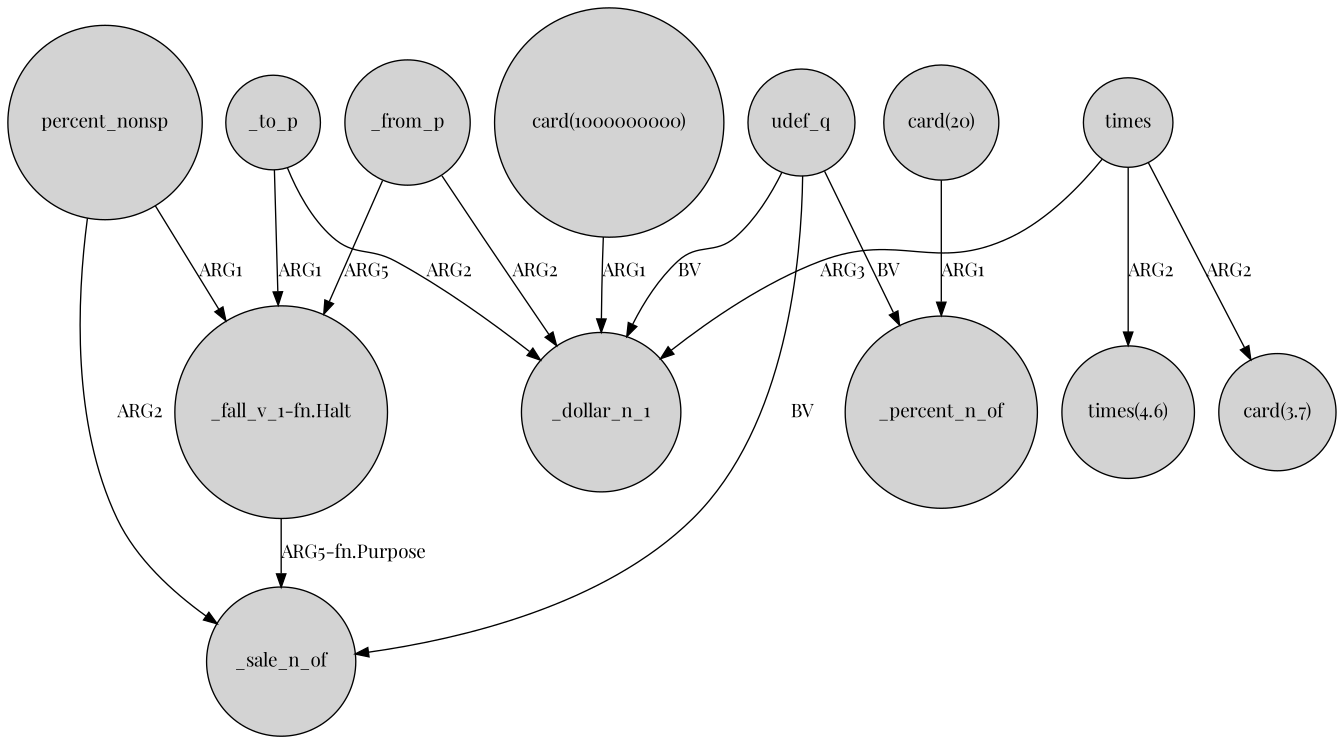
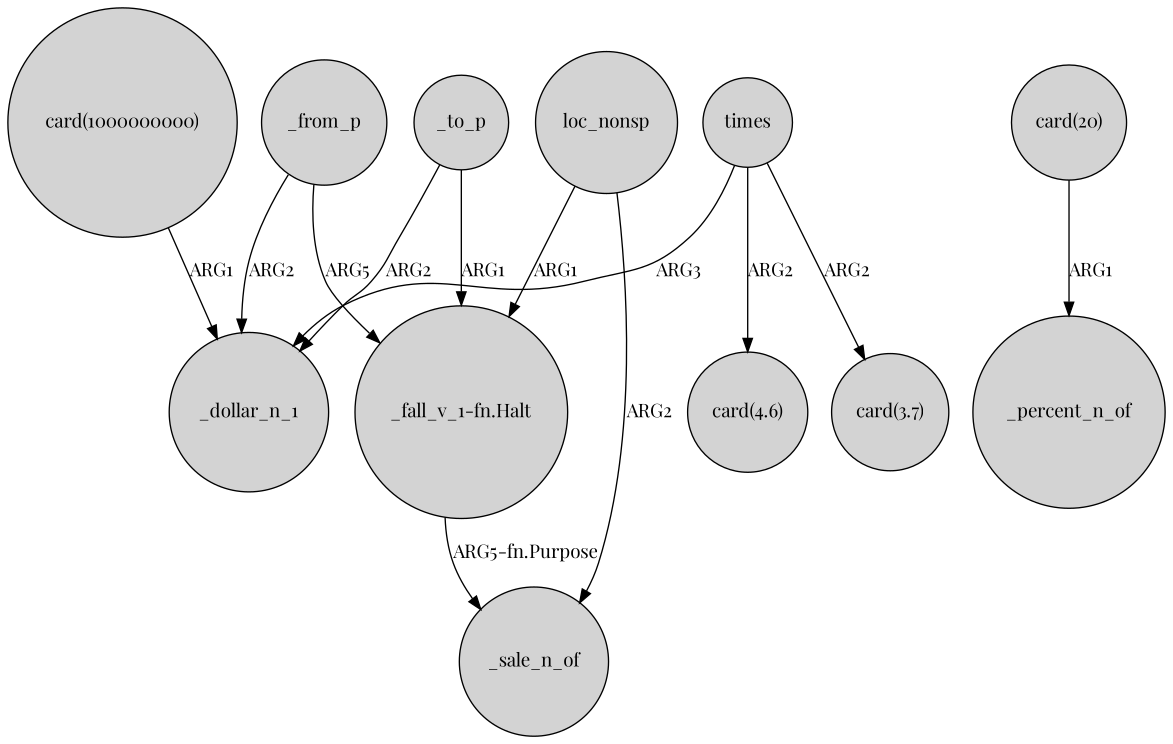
  digraph {
    fontname="Playfair Display"
    node [fontname="Playfair Display" shape=circle style=filled]
    edge [fontname="Playfair Display"]
    "card(1000000000)"
    _dollar_n_1
    _from_p
    "_fall_v_1-fn.Halt"
    _sale_n_of
-   udef_q
    _percent_n_of
    times
-   "card(4.6)" [label="times(4.6)"]
+   "card(4.6)"
    "card(3.7)"
    _to_p
    "card(20)"
-   loc_nonsp [label=percent_nonsp]
+   loc_nonsp
    "card(1000000000)" -> _dollar_n_1 [label=ARG1]
    _from_p -> _dollar_n_1 [label=ARG2]
    _from_p -> "_fall_v_1-fn.Halt" [label=ARG5]
    "_fall_v_1-fn.Halt" -> _sale_n_of [label="ARG5-fn.Purpose"]
-   udef_q -> _dollar_n_1 [label=BV]
-   udef_q -> _sale_n_of [label=BV]
-   udef_q -> _percent_n_of [label=BV]
    times -> _dollar_n_1 [label=ARG3]
    times -> "card(4.6)" [label=ARG2]
    times -> "card(3.7)" [label=ARG2]
    _to_p -> _dollar_n_1 [label=ARG2]
    _to_p -> "_fall_v_1-fn.Halt" [label=ARG1]
    "card(20)" -> _percent_n_of [label=ARG1]
    loc_nonsp -> "_fall_v_1-fn.Halt" [label=ARG1]
    loc_nonsp -> _sale_n_of [label=ARG2]
  }
